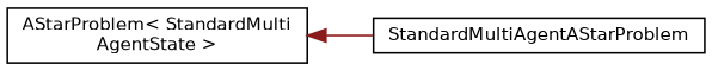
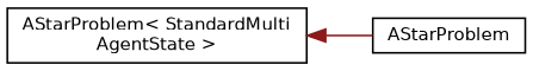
  digraph {
    rankdir=LR
    node [color=black fillcolor=white fontname=Helvetica fontsize=10 shape=record style=filled]
    n1 [height=0.2 label="AStarProblem\< StandardMulti\lAgentState \>" width=0.4]
-   n2 [height=0.2 label=StandardMultiAgentAStarProblem width=0.4]
+   n2 [height=0.2 label=AStarProblem width=0.4]
    n1 -> n2 [color=firebrick4 dir=back fontname=Helvetica fontsize=10 labelfontname=Helvetica labelfontsize=10 style=solid]
  }
